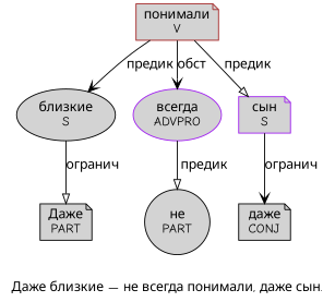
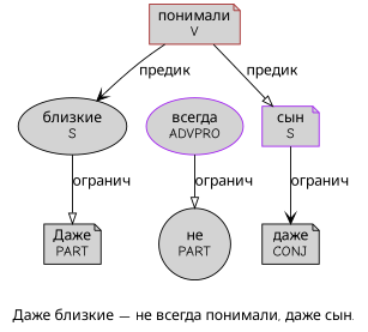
  digraph {
    fontname="Comic Neue"
    label="Даже близкие — не всегда понимали, даже сын."
    node [color=black fillcolor=lightgray fontname="Comic Neue" penwidth=1 shape=note style=filled]
    edge [arrowhead=onormal fontname="Comic Neue"]
    n1 [label="Даже\nPART"]
    n2 [label="близкие\nS" shape=ellipse]
    n3 [label="не\nPART" shape=circle]
    n4 [color=purple label="всегда\nADVPRO" shape=ellipse]
    n5 [color=brown label="понимали\nV"]
    n6 [color=purple label="сын\nS"]
    n7 [label="даже\nCONJ"]
    n2 -> n1 [label="огранич"]
-   n4 -> n3 [label="предик"]
+   n4 -> n3 [label="огранич"]
    n5 -> n2 [arrowhead=vee label="предик"]
-   n5 -> n4 [arrowhead=vee label="обст"]
    n5 -> n6 [label="предик"]
    n6 -> n7 [arrowhead=vee label="огранич"]
  }
